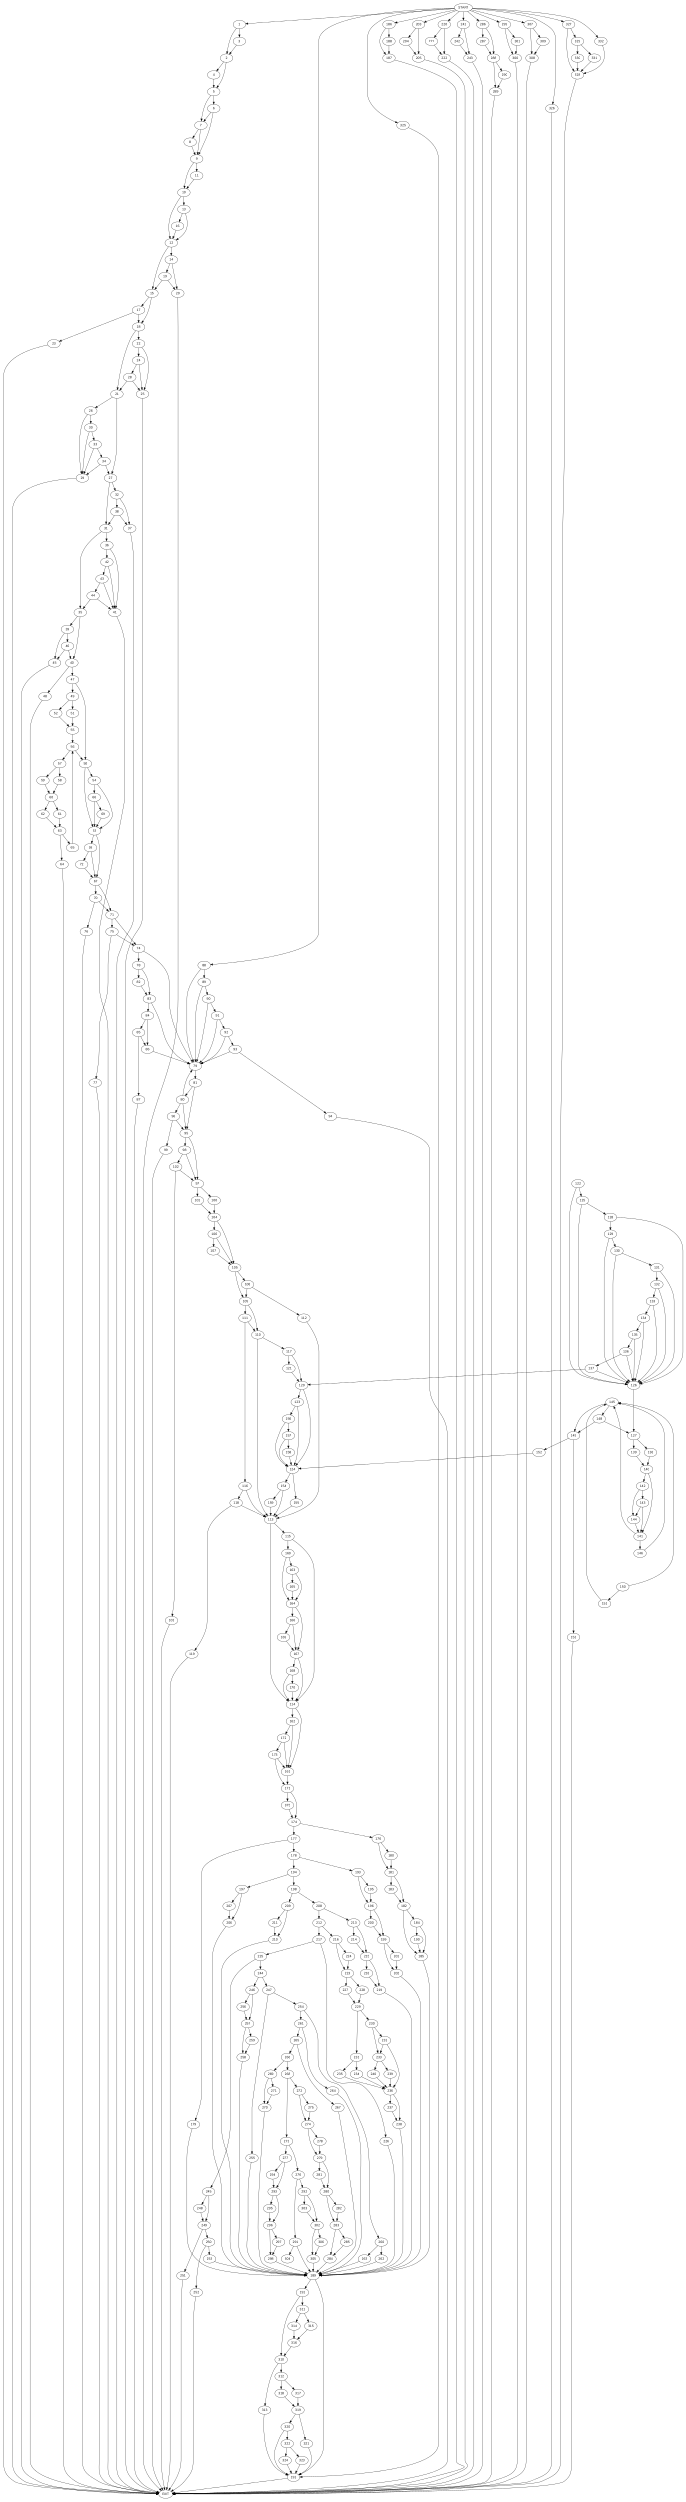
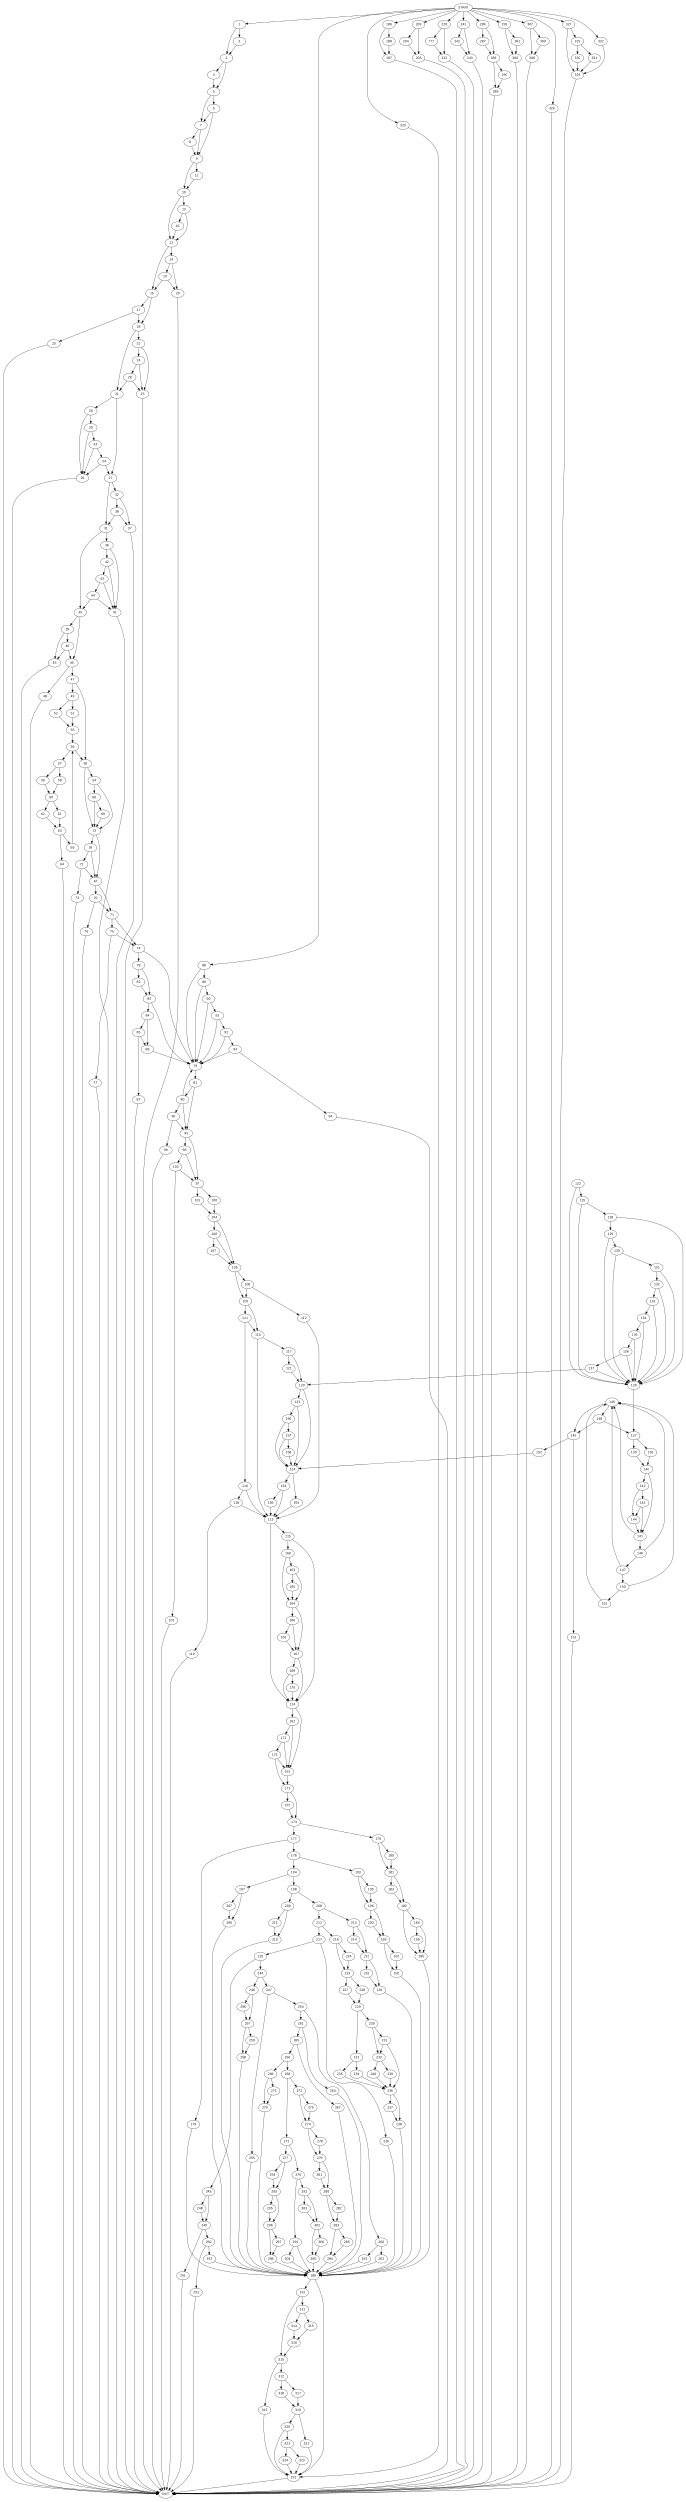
  digraph {
    fontname=Nunito
    node [fontname=Nunito]
    edge [fontname=Nunito]
    n1 [label=START]
    1
    88
    186
    203
    220
    241
    286
    299
    307
    325
    326
    327
    332
    2
    3
    79
    89
    187
    188
    204
    205
    221
    222
    242
    243
    287
    288
    300
    301
    308
    309
    192
    n34 [label=EXIT]
    328
    329
    4
    5
    6
    7
    9
    8
    10
    11
    12
    13
    14
    15
    16
    19
    20
    17
    18
    23
    21
    22
    26
    27
    24
    25
    29
    30
    31
    32
    28
    33
    35
    36
    37
    38
    34
    39
    40
    41
    42
    45
    46
    47
    48
    43
    49
    50
    44
    51
    52
    53
    54
    55
    67
    68
    66
    56
    70
    71
    72
    69
    57
    58
    59
    60
    61
    62
    63
    64
    65
    76
    74
    75
+   73
    78
    77
    82
    83
    81
    84
    80
    95
    96
    97
    98
    99
    85
    86
    87
    90
    91
    92
    93
    94
    100
    101
    102
    104
    103
    105
    106
    108
    109
    107
    112
    110
    111
    113
    117
    116
    114
    115
    120
    121
    118
    161
    162
    160
    171
    172
    163
    164
    119
    123
    124
    156
    154
    155
    122
    125
    126
    128
    127
    157
    159
    129
    138
    139
    140
    130
    131
    132
    133
    134
    135
    136
    137
    141
    142
    145
    146
    143
    144
    148
    149
+   147
    152
    153
    150
    151
    158
    165
    166
    167
    174
    n201 [label=875]
    173
    169
    168
    170
    176
    177
    180
    181
    178
    179
    182
    183
    193
    194
    189
    195
    196
    197
    198
    191
    184
    185
    190
    310
    311
    312
    313
    314
    315
    199
    200
    206
    207
    208
    209
    201
    202
    212
    213
    210
    211
    216
    217
    214
    215
    223
    224
    225
    226
    218
    219
    227
    228
    244
    245
    229
    246
    247
    248
    249
    230
    231
    232
    233
    234
    235
    236
    239
    240
    237
    238
    256
    257
    254
    255
    250
    251
    258
    259
    260
    261
    252
    253
    262
    263
    264
    265
    266
    267
    268
    269
    272
    273
    270
    271
    274
    275
    276
    277
    278
    279
    291
    292
    293
    294
    280
    281
    304
    302
    303
    295
    296
    282
    283
    284
    285
    289
    290
    305
    306
    297
    298
    317
    318
    316
    319
    320
    321
    322
    323
    324
    330
    331
    n1 -> 1
    n1 -> 88
    n1 -> 186
    n1 -> 203
    n1 -> 220
    n1 -> 241
    n1 -> 286
    n1 -> 299
    n1 -> 307
    n1 -> 325
    n1 -> 326
    n1 -> 327
    n1 -> 332
    1 -> 2
    1 -> 3
    88 -> 79
    88 -> 89
    186 -> 187
    186 -> 188
    203 -> 204
    203 -> 205
    220 -> 221
    220 -> 222
    241 -> 242
    241 -> 243
    286 -> 287
    286 -> 288
    299 -> 300
    299 -> 301
    307 -> 308
    307 -> 309
    325 -> 192
    326 -> n34
    327 -> 328
    327 -> 329
    332 -> 328
    2 -> 4
    2 -> 5
    3 -> 2
    79 -> 81
    89 -> 79
    89 -> 90
    187 -> n34
    188 -> 187
    204 -> 205
    205 -> n34
    221 -> 222
    222 -> n34
    242 -> 243
    243 -> n34
    287 -> 288
    288 -> 289
    288 -> 290
    300 -> n34
    301 -> 300
    308 -> n34
    309 -> 308
    192 -> n34
    328 -> n34
    329 -> 330
    329 -> 331
    4 -> 5
    5 -> 6
    5 -> 7
    6 -> 7
    6 -> 9
    7 -> 9
    7 -> 8
    9 -> 10
    9 -> 11
    8 -> 9
    10 -> 12
    10 -> 13
    11 -> 10
    12 -> 14
    12 -> 15
    13 -> 12
    13 -> 16
    14 -> 19
    14 -> 20
    15 -> 17
    15 -> 18
    16 -> 12
    19 -> 15
    19 -> 20
    20 -> n34
    17 -> 18
    17 -> 23
    18 -> 21
    18 -> 22
    23 -> n34
    21 -> 26
    21 -> 27
    22 -> 24
    22 -> 25
    26 -> 29
    26 -> 30
    27 -> 31
    27 -> 32
    24 -> 25
    24 -> 28
    25 -> n34
    29 -> n34
    30 -> 29
    30 -> 33
    31 -> 35
    31 -> 36
    32 -> 37
    32 -> 38
    28 -> 21
    28 -> 25
    33 -> 29
    33 -> 34
    35 -> 39
    35 -> 40
    36 -> 41
    36 -> 42
    37 -> n34
    38 -> 31
    38 -> 37
    34 -> 27
    34 -> 29
    39 -> 45
    39 -> 46
    40 -> 47
    40 -> 48
    41 -> n34
    42 -> 41
    42 -> 43
    45 -> n34
    46 -> 40
    46 -> 45
    47 -> 49
    47 -> 50
    48 -> n34
    43 -> 41
    43 -> 44
    49 -> 51
    49 -> 52
    50 -> 53
    50 -> 54
    44 -> 35
    44 -> 41
    51 -> 55
    52 -> 55
    53 -> 67
    53 -> 68
    54 -> 53
    54 -> 66
    55 -> 56
    67 -> 70
    67 -> 71
    68 -> 67
    68 -> 72
    66 -> 53
    66 -> 69
    56 -> 50
    56 -> 57
    70 -> 71
    70 -> 76
    71 -> 74
    71 -> 75
    72 -> 67
+   72 -> 73
    69 -> 53
    57 -> 58
    57 -> 59
    58 -> 60
    59 -> 60
    60 -> 61
    60 -> 62
    61 -> 63
    62 -> 63
    63 -> 64
    63 -> 65
    64 -> n34
    65 -> 56
    76 -> n34
    74 -> 79
    74 -> 78
    75 -> 74
    75 -> 77
+   73 -> n34
    78 -> 82
    78 -> 83
    77 -> n34
    82 -> 83
    83 -> 79
    83 -> 84
    81 -> 80
    81 -> 95
    84 -> 85
    84 -> 86
    80 -> 79
    80 -> 95
    80 -> 96
    95 -> 97
    95 -> 98
    96 -> 95
    96 -> 99
    97 -> 100
    97 -> 101
    98 -> 97
    98 -> 102
    99 -> n34
    85 -> 86
    85 -> 87
    86 -> 79
    87 -> n34
    90 -> 79
    90 -> 91
    91 -> 79
    91 -> 92
    92 -> 79
    92 -> 93
    93 -> 79
    93 -> 94
    94 -> n34
    100 -> 104
    101 -> 104
    102 -> 97
    102 -> 103
    104 -> 105
    104 -> 106
    103 -> n34
    105 -> 108
    105 -> 109
    106 -> 105
    106 -> 107
    108 -> 109
    108 -> 112
    109 -> 110
    109 -> 111
    107 -> 105
    112 -> 113
    110 -> 113
    110 -> 117
    111 -> 110
    111 -> 116
    113 -> 114
    113 -> 115
    117 -> 120
    117 -> 121
    116 -> 113
    116 -> 118
    114 -> 161
    114 -> 162
    115 -> 114
    115 -> 160
    120 -> 123
    120 -> 124
    121 -> 120
    118 -> 113
    118 -> 119
    161 -> 171
    162 -> 161
    162 -> 172
    160 -> 163
    160 -> 164
    171 -> 174
    171 -> n201
    172 -> 161
    172 -> 173
    163 -> 164
    163 -> 165
    164 -> 166
    164 -> 167
    119 -> n34
    123 -> 124
    123 -> 156
    124 -> 154
    124 -> 155
    156 -> 124
    156 -> 157
    154 -> 113
    154 -> 159
    155 -> 113
    122 -> 125
    122 -> 126
    125 -> 126
    125 -> 128
    126 -> 127
    128 -> 126
    128 -> 129
    127 -> 138
    127 -> 139
    157 -> 124
    157 -> 158
    159 -> 113
    129 -> 126
    129 -> 130
    138 -> 140
    139 -> 140
    140 -> 141
    140 -> 142
    130 -> 126
    130 -> 131
    131 -> 126
    131 -> 132
    132 -> 126
    132 -> 133
    133 -> 126
    133 -> 134
    134 -> 126
    134 -> 135
    135 -> 126
    135 -> 136
    136 -> 126
    136 -> 137
    137 -> 120
    137 -> 126
    141 -> 145
    141 -> 146
    142 -> 143
    142 -> 144
    145 -> 148
    145 -> 149
    146 -> 145
+   146 -> 147
    143 -> 141
    143 -> 144
    144 -> 141
    148 -> 127
    148 -> 149
    149 -> 152
    149 -> 153
+   147 -> 145
+   147 -> 150
    152 -> 124
    153 -> n34
    150 -> 145
    150 -> 151
    151 -> 145
    158 -> 124
    165 -> 164
    166 -> 167
    166 -> 169
    167 -> 114
    167 -> 168
    174 -> 176
    174 -> 177
    n201 -> 174
    173 -> 161
    173 -> 171
    169 -> 167
    168 -> 114
    168 -> 170
    170 -> 114
    176 -> 180
    176 -> 181
    177 -> 178
    177 -> 179
    180 -> 181
    181 -> 182
    181 -> 183
    178 -> 193
    178 -> 194
    179 -> 189
    182 -> 184
    182 -> 185
    183 -> 182
    193 -> 195
    193 -> 196
    194 -> 197
    194 -> 198
    189 -> 192
    189 -> 191
    195 -> 196
    196 -> 199
    196 -> 200
    197 -> 206
    197 -> 207
    198 -> 208
    198 -> 209
    191 -> 310
    191 -> 311
    184 -> 185
    184 -> 190
    185 -> 189
    190 -> 185
    310 -> 312
    310 -> 313
    311 -> 314
    311 -> 315
    312 -> 317
    312 -> 318
    313 -> 192
    314 -> 316
    315 -> 316
    199 -> 201
    199 -> 202
    200 -> 199
    206 -> 189
    207 -> 206
    208 -> 212
    208 -> 213
    209 -> 210
    209 -> 211
    201 -> 202
    202 -> 189
    212 -> 216
    212 -> 217
    213 -> 214
    213 -> 215
    210 -> 189
    211 -> 210
    216 -> 223
    216 -> 224
    217 -> 225
    217 -> 226
    214 -> 215
    215 -> 218
    215 -> 219
    223 -> 227
    223 -> 228
    224 -> 223
    225 -> 244
    225 -> 245
    226 -> 189
    218 -> 219
    219 -> 189
    227 -> 229
    228 -> 229
    244 -> 246
    244 -> 247
    245 -> 248
    245 -> 249
    229 -> 230
    229 -> 231
    246 -> 256
    246 -> 257
    247 -> 254
    247 -> 255
    248 -> 249
    249 -> 250
    249 -> 251
    230 -> 232
    230 -> 233
    231 -> 234
    231 -> 235
    232 -> 233
    232 -> 236
    233 -> 239
    233 -> 240
    234 -> 236
    235 -> 236
    236 -> 237
    236 -> 238
    239 -> 236
    240 -> 236
    237 -> 238
    238 -> 189
    256 -> 257
    257 -> 258
    257 -> 259
    254 -> 260
    254 -> 261
    255 -> 189
    250 -> 252
    250 -> 253
    251 -> n34
    258 -> 189
    259 -> 258
    260 -> 262
    260 -> 263
    261 -> 264
    261 -> 265
    252 -> n34
    253 -> 189
    262 -> 189
    263 -> 189
    264 -> 189
    265 -> 266
    265 -> 267
    266 -> 268
    266 -> 269
    267 -> 189
    268 -> 272
    268 -> 273
    269 -> 270
    269 -> 271
    272 -> 274
    272 -> 275
    273 -> 276
    273 -> 277
    270 -> 189
    271 -> 270
    274 -> 278
    274 -> 279
    275 -> 274
    276 -> 291
    276 -> 292
    277 -> 293
    277 -> 294
    278 -> 279
    279 -> 280
    279 -> 281
    291 -> 189
    291 -> 304
    292 -> 302
    292 -> 303
    293 -> 295
    293 -> 296
    294 -> 293
    280 -> 282
    280 -> 283
    281 -> 280
+   304 -> 189
    302 -> 305
    302 -> 306
    303 -> 302
    295 -> 296
    296 -> 297
    296 -> 298
    282 -> 283
    283 -> 284
    283 -> 285
    284 -> 189
    285 -> 284
    289 -> n34
    290 -> 289
    305 -> 189
    306 -> 305
    297 -> 298
    298 -> 189
    317 -> 319
    318 -> 319
    316 -> 310
    319 -> 320
    319 -> 321
    320 -> 192
    320 -> 322
    321 -> 192
    322 -> 323
    322 -> 324
    323 -> 192
    324 -> 192
    330 -> 328
    331 -> 328
  }
